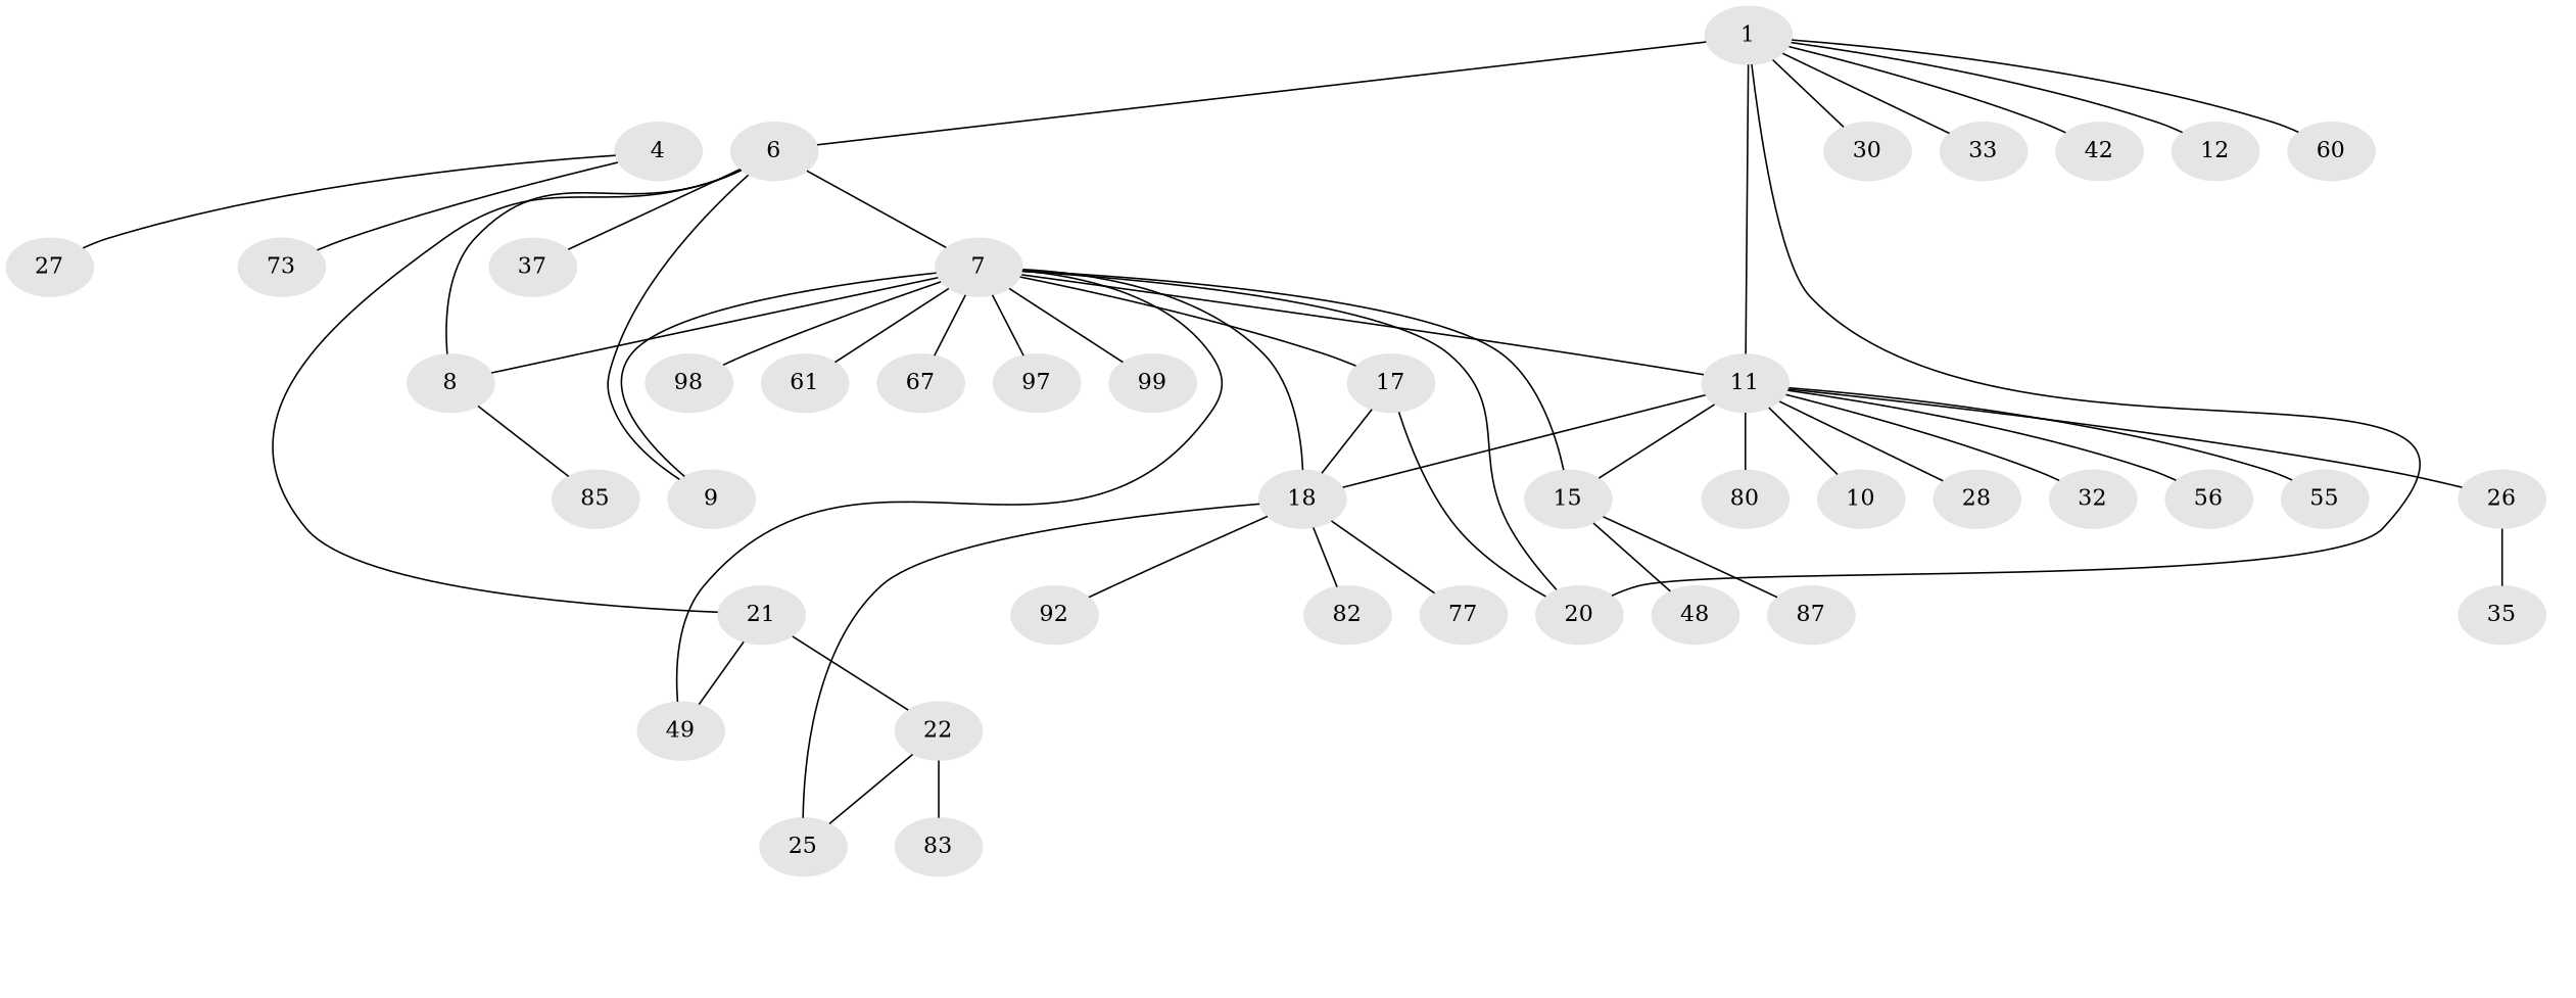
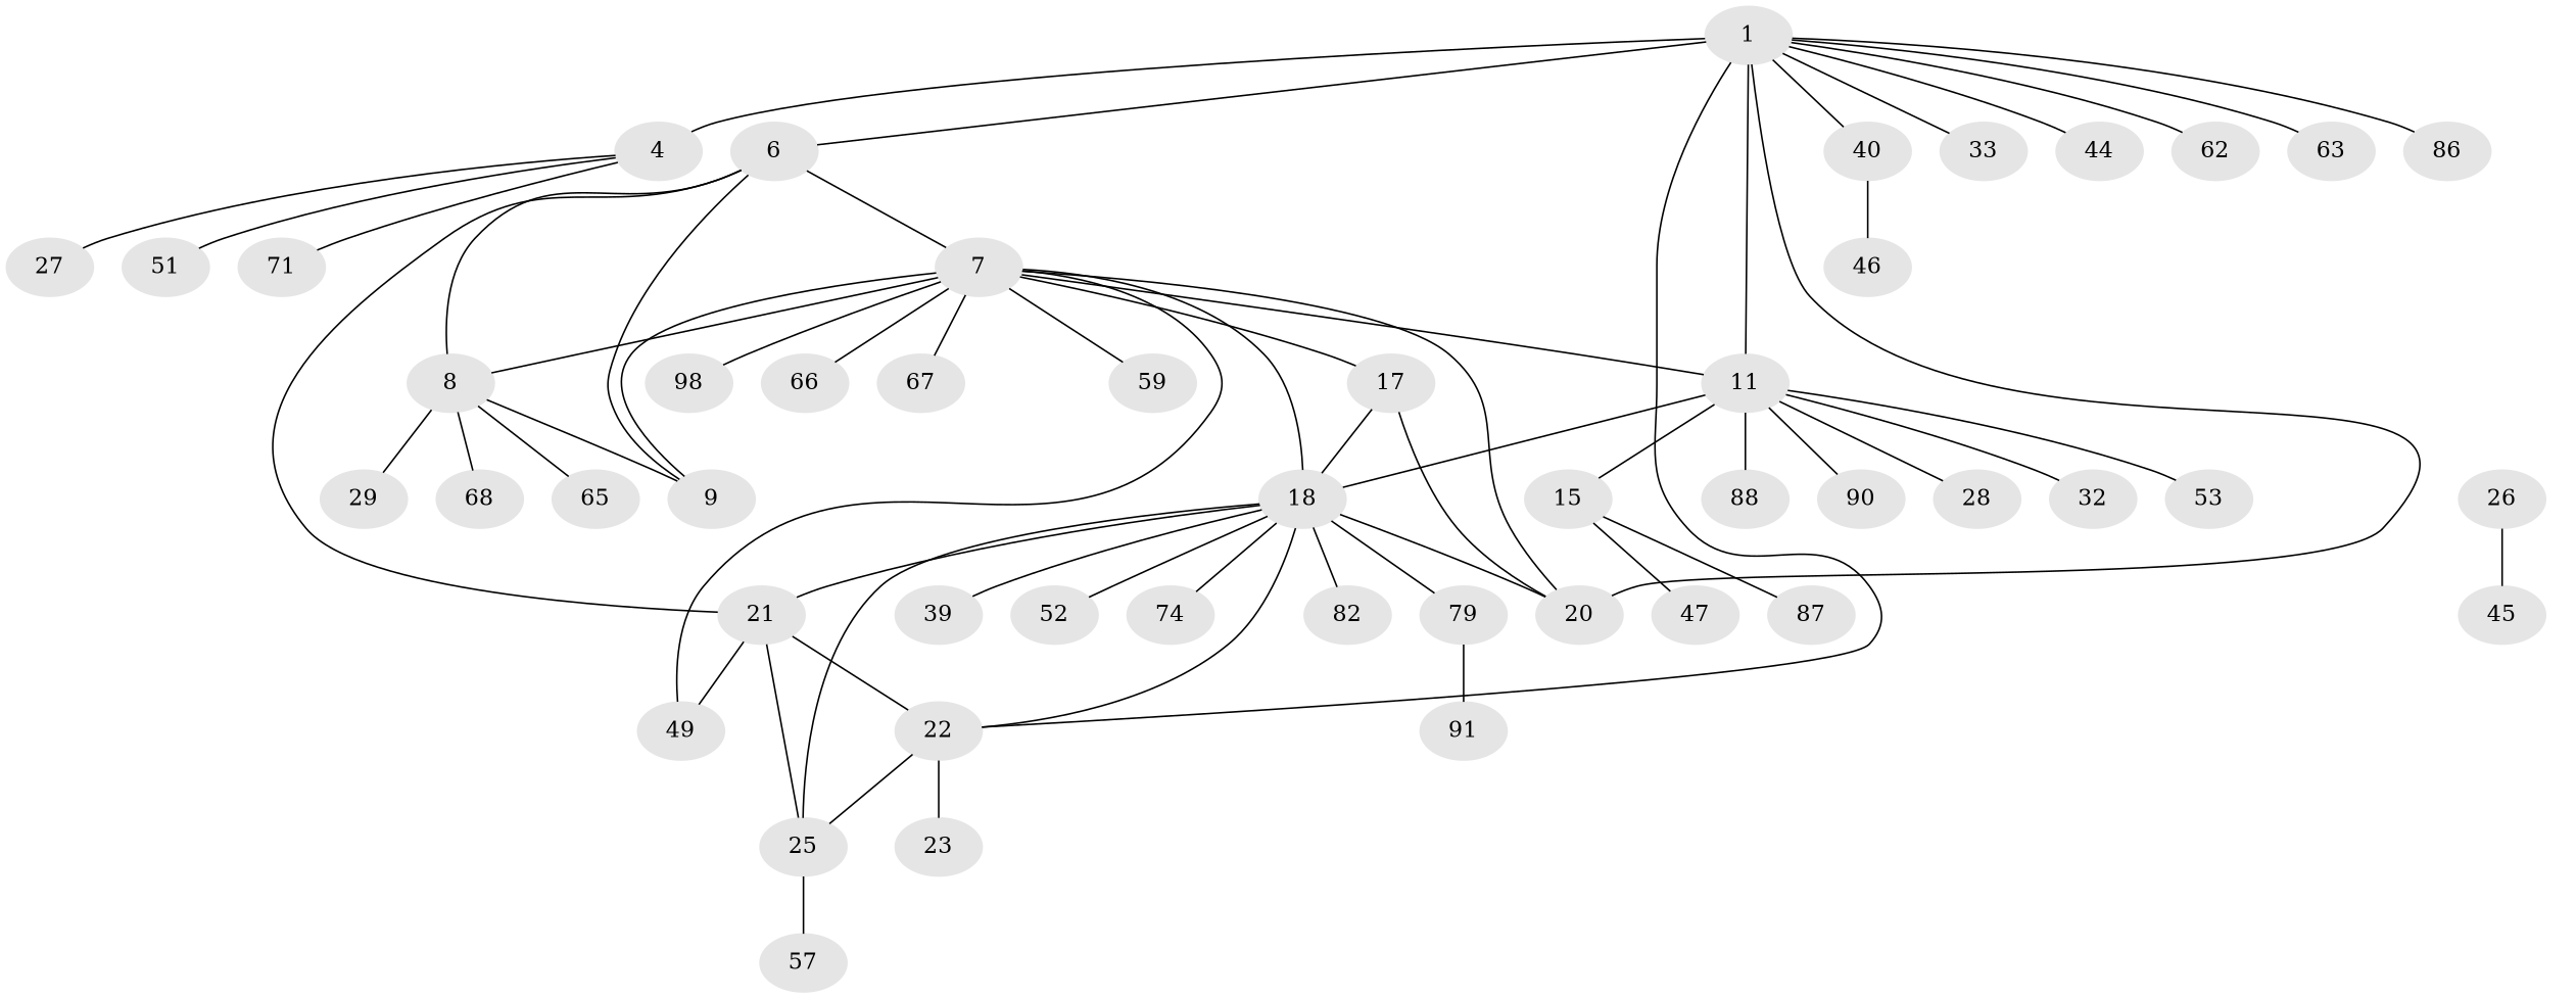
  graph {
    node [color=gray90 style=filled]
    1 [super="+2+3"]
    4 [super="+34"]
    6
    11 [super="+12+13+14+38"]
    20
    22
-   30 [super="+61+59"]
+   30 [super="+61+59" label=40]
    33
-   44 [super="+72+64" label=42]
-   62 [label=12]
-   63 [label=60]
+   44 [super="+72+64"]
+   62
+   63
+   86
    27 [super="+100+92+104"]
-   71 [label=73]
+   51
+   71
    7 [super="+16+10"]
    8
    9 [super="+41+95"]
    21 [super="+24"]
-   37 [super="+60"]
    15
    18 [super="+40+23+19+35"]
    26
    28
    32
-   53 [label=56]
-   55
-   88 [label=80]
-   90 [label=10]
+   53
+   88
+   90
    25 [super="+43"]
-   83
+   83 [label=23]
+   46
    17 [super="+65"]
    49
    n35 [label=98]
-   66 [label=61]
+   66
    67 [super="+101"]
-   97
-   99
-   85
-   47 [super="+89+69" label=48]
+   99 [label=59]
+   29 [super="+42"]
+   68
+   85 [label=65]
+   47 [super="+89+69"]
    n44 [label=87]
-   52 [label=92]
-   77 [super="+81"]
+   39 [super="+98"]
+   52
+   74 [super="+75"]
+   77 [super="+81" label=79]
    82
-   45 [label=35]
+   45
+   57
+   91
+   1 -- 4 [weight=4]
    1 -- 6
    1 -- 11
    1 -- 20
+   1 -- 22
    1 -- 30
    1 -- 33
    1 -- 44
    1 -- 62
    1 -- 63
+   1 -- 86
    4 -- 27
+   4 -- 51
    4 -- 71
    6 -- 7 [weight=2]
    6 -- 8
    6 -- 9
    6 -- 21
-   6 -- 37
    11 -- 15 [weight=4]
    11 -- 18
-   11 -- 26
    11 -- 28
    11 -- 32
    11 -- 53
-   11 -- 55
    11 -- 88
    11 -- 90
    22 -- 25
    22 -- 83
+   30 -- 46
    7 -- 11
    7 -- 20
    7 -- 8 [weight=2]
    7 -- 9 [weight=2]
-   7 -- 15
    7 -- 18 [weight=2]
    7 -- 17
    7 -- 49
    7 -- n35
    7 -- 66
    7 -- 67
-   7 -- 97
    7 -- 99
+   8 -- 9
+   8 -- 29
+   8 -- 68
    8 -- 85
    21 -- 22 [weight=2]
+   21 -- 25 [weight=2]
    21 -- 49
    15 -- 47
    15 -- n44
+   18 -- 20 [weight=2]
+   18 -- 22
+   18 -- 21 [weight=2]
    18 -- 25
+   18 -- 39
    18 -- 52
+   18 -- 74 [weight=2]
    18 -- 77
    18 -- 82
    26 -- 45
+   25 -- 57
    17 -- 20
    17 -- 18 [weight=2]
+   77 -- 91
  }
